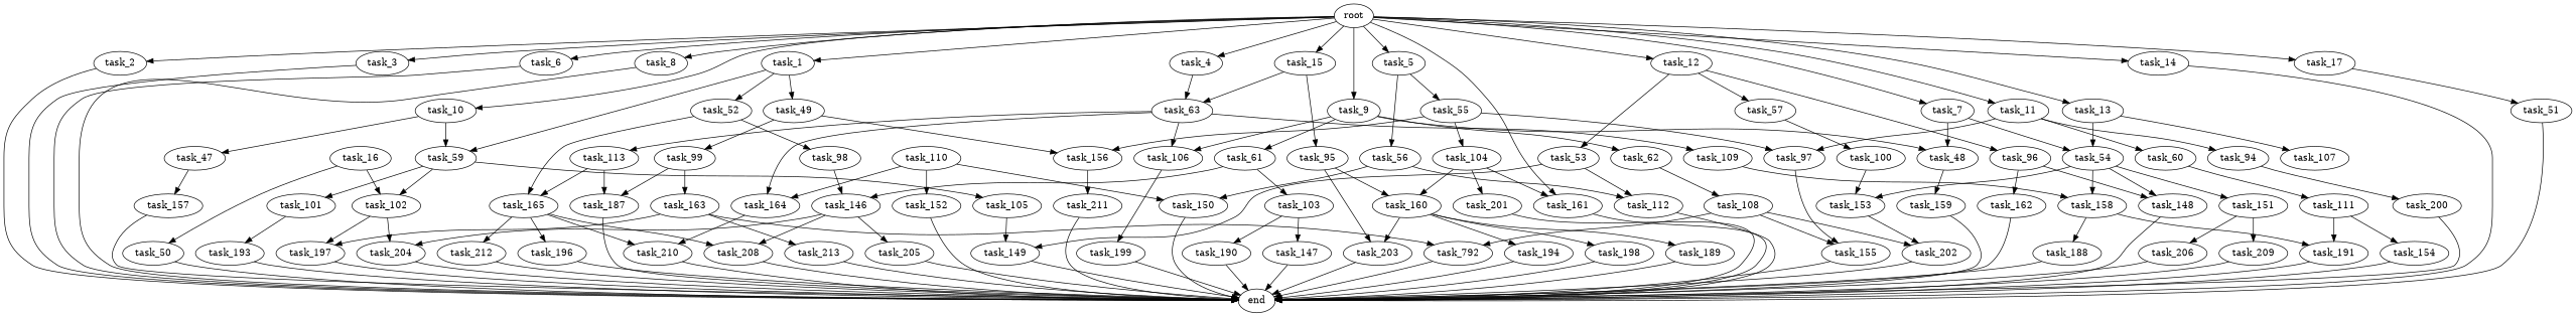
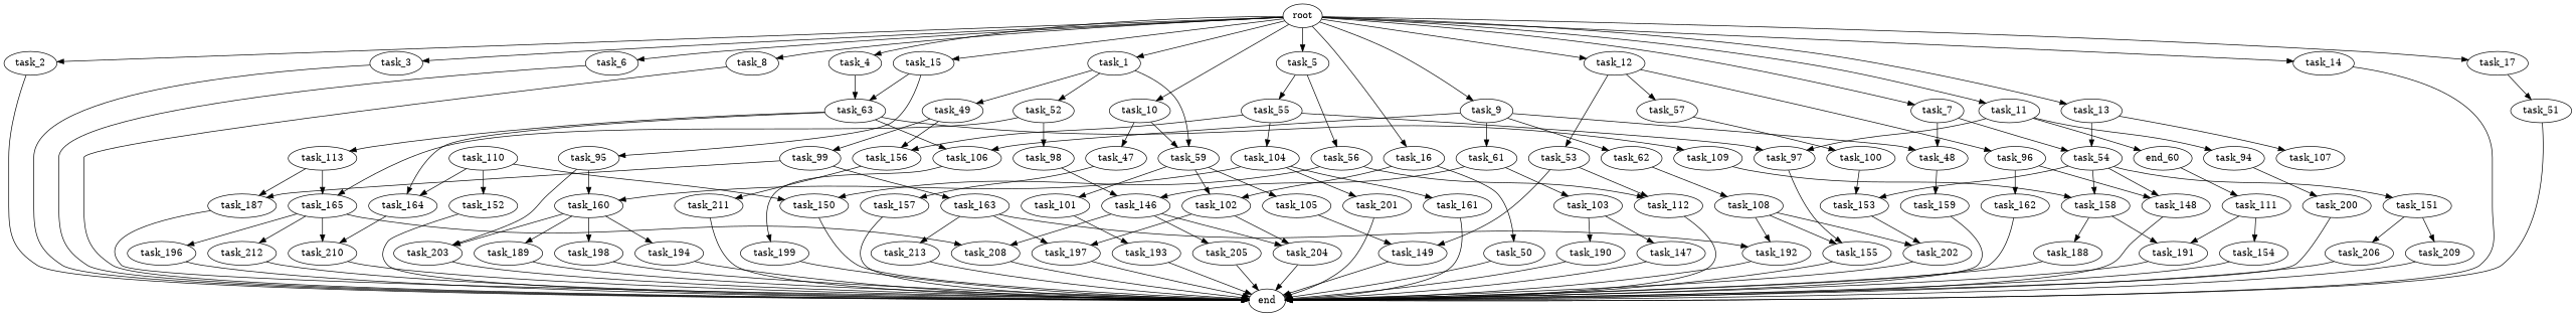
  digraph {
    root
    task_1
    task_2
    task_3
    task_4
    task_5
    task_6
    task_7
    task_8
    task_9
    task_10
    task_11
    task_12
    task_13
    task_14
    task_15
    task_16
    task_17
    task_49
    task_52
    task_59
    end
    task_63
    task_55
    task_56
    task_48
    task_54
    task_61
    task_62
    task_106
    task_47
-   task_60
+   task_60 [label=end_60]
    task_94
    task_97
    task_53
    task_57
    task_96
    task_107
    task_95
    task_50
    task_102
    task_51
    task_99
    task_156
    task_98
    task_165
    task_101
    task_105
    task_109
    task_113
    task_164
    task_104
    task_112
    task_150
    task_110
    task_152
    task_159
    task_148
    task_151
    task_153
    task_158
    task_103
    task_146
    task_108
    task_199
    task_157
    task_111
    task_200
    task_155
    task_149
    task_100
    task_162
    task_160
    task_203
    task_197
    task_204
    task_163
    task_187
    task_211
    task_208
    task_210
    task_196
    task_212
    task_206
    task_209
    task_202
    task_191
    task_188
    task_161
    task_201
    task_193
    task_154
    task_147
    task_190
    task_205
-   task_192 [label=task_792]
+   task_192
    task_189
    task_194
    task_198
    task_213
    root -> task_1
    root -> task_2
    root -> task_3
    root -> task_4
    root -> task_5
    root -> task_6
    root -> task_7
    root -> task_8
    root -> task_9
    root -> task_10
    root -> task_11
    root -> task_12
    root -> task_13
    root -> task_14
    root -> task_15
-   root -> task_161
+   root -> task_16
    root -> task_17
    task_1 -> task_49
    task_1 -> task_52
    task_1 -> task_59
    task_2 -> end
    task_3 -> end
    task_4 -> task_63
    task_5 -> task_55
    task_5 -> task_56
    task_6 -> end
    task_7 -> task_48
    task_7 -> task_54
    task_8 -> end
    task_9 -> task_48
    task_9 -> task_61
    task_9 -> task_62
    task_9 -> task_106
    task_10 -> task_59
    task_10 -> task_47
    task_11 -> task_60
    task_11 -> task_94
    task_11 -> task_97
    task_12 -> task_53
    task_12 -> task_57
    task_12 -> task_96
    task_13 -> task_54
    task_13 -> task_107
    task_14 -> end
    task_15 -> task_63
    task_15 -> task_95
    task_16 -> task_50
    task_16 -> task_102
    task_17 -> task_51
    task_49 -> task_99
    task_49 -> task_156
    task_52 -> task_98
    task_52 -> task_165
    task_59 -> task_102
    task_59 -> task_101
    task_59 -> task_105
    task_63 -> task_106
    task_63 -> task_109
    task_63 -> task_113
    task_63 -> task_164
    task_55 -> task_97
    task_55 -> task_156
    task_55 -> task_104
    task_56 -> task_112
    task_56 -> task_150
    task_48 -> task_159
    task_54 -> task_148
    task_54 -> task_151
    task_54 -> task_153
    task_54 -> task_158
    task_61 -> task_103
    task_61 -> task_146
    task_62 -> task_108
    task_106 -> task_199
    task_47 -> task_157
    task_60 -> task_111
    task_94 -> task_200
    task_97 -> task_155
    task_53 -> task_112
    task_53 -> task_149
    task_57 -> task_100
    task_96 -> task_148
    task_96 -> task_162
    task_95 -> task_160
    task_95 -> task_203
    task_50 -> end
    task_102 -> task_197
    task_102 -> task_204
    task_51 -> end
    task_99 -> task_163
    task_99 -> task_187
    task_156 -> task_211
    task_98 -> task_146
    task_165 -> task_208
    task_165 -> task_210
    task_165 -> task_196
    task_165 -> task_212
    task_101 -> task_193
    task_105 -> task_149
    task_109 -> task_158
    task_113 -> task_165
    task_113 -> task_187
    task_164 -> task_210
    task_104 -> task_160
    task_104 -> task_161
    task_104 -> task_201
    task_112 -> end
    task_150 -> end
    task_110 -> task_164
    task_110 -> task_150
    task_110 -> task_152
    task_152 -> end
    task_159 -> end
    task_148 -> end
    task_151 -> task_206
    task_151 -> task_209
    task_153 -> task_202
    task_158 -> task_191
    task_158 -> task_188
    task_103 -> task_147
    task_103 -> task_190
    task_146 -> task_204
    task_146 -> task_208
    task_146 -> task_205
    task_108 -> task_155
    task_108 -> task_202
    task_108 -> task_192
    task_199 -> end
    task_157 -> end
    task_111 -> task_191
    task_111 -> task_154
    task_200 -> end
    task_155 -> end
    task_149 -> end
    task_100 -> task_153
    task_162 -> end
    task_160 -> task_203
    task_160 -> task_189
    task_160 -> task_194
    task_160 -> task_198
    task_203 -> end
    task_197 -> end
    task_204 -> end
    task_163 -> task_197
    task_163 -> task_192
    task_163 -> task_213
    task_187 -> end
    task_211 -> end
    task_208 -> end
    task_210 -> end
    task_196 -> end
    task_212 -> end
    task_206 -> end
    task_209 -> end
    task_202 -> end
    task_191 -> end
    task_188 -> end
    task_161 -> end
    task_201 -> end
    task_193 -> end
    task_154 -> end
    task_147 -> end
    task_190 -> end
    task_205 -> end
    task_192 -> end
    task_189 -> end
    task_194 -> end
    task_198 -> end
    task_213 -> end
  }
